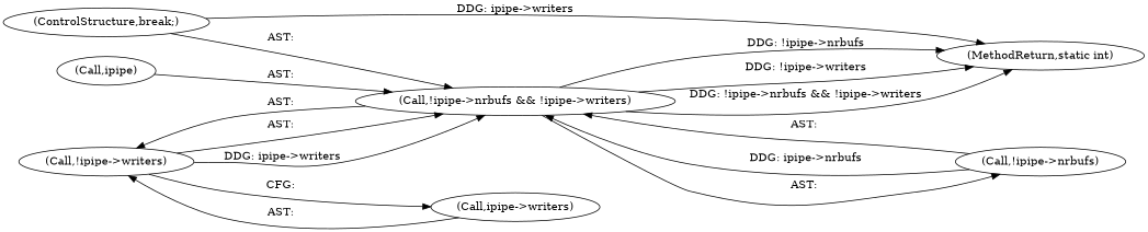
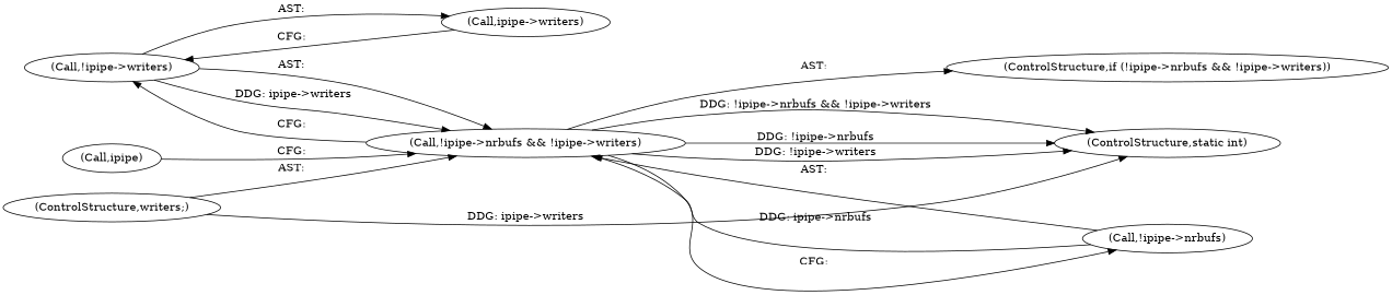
  digraph {
    rankdir=LR
    n1 [label="(Call,!ipipe->writers)"]
    n2 [label="(Call,!ipipe->nrbufs && !ipipe->writers)"]
    n3 [label="(Call,ipipe->writers)"]
-   n4 [label="(MethodReturn,static int)"]
+   n4 [label="(ControlStructure,static int)"]
    n5 [label="(Call,!ipipe->nrbufs)"]
-   n7 [label="(ControlStructure,break;)"]
+   n6 [label="(ControlStructure,if (!ipipe->nrbufs && !ipipe->writers))"]
+   n7 [label="(ControlStructure,writers;)"]
    n8 [label="(Call,ipipe)"]
    n1 -> n2 [label="AST: "]
    n1 -> n2 [label="DDG: ipipe->writers"]
-   n1 -> n3 [label="CFG: "]
-   n2 -> n1 [label="AST: "]
+   n1 -> n3 [label="AST: "]
+   n2 -> n1 [label="CFG: "]
    n2 -> n4 [label="DDG: !ipipe->nrbufs && !ipipe->writers"]
    n2 -> n4 [label="DDG: !ipipe->nrbufs"]
    n2 -> n4 [label="DDG: !ipipe->writers"]
-   n2 -> n5 [label="AST: "]
-   n3 -> n1 [label="AST: "]
+   n2 -> n5 [label="CFG: "]
+   n2 -> n6 [label="AST: "]
+   n3 -> n1 [label="CFG: "]
    n5 -> n2 [label="AST: "]
    n5 -> n2 [label="DDG: ipipe->nrbufs"]
    n7 -> n2 [label="AST: "]
    n7 -> n4 [label="DDG: ipipe->writers"]
-   n8 -> n2 [label="AST: "]
+   n8 -> n2 [label="CFG: "]
  }
